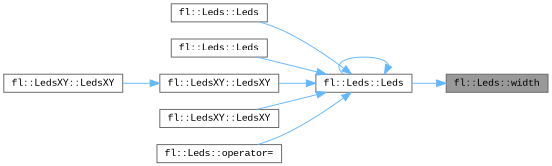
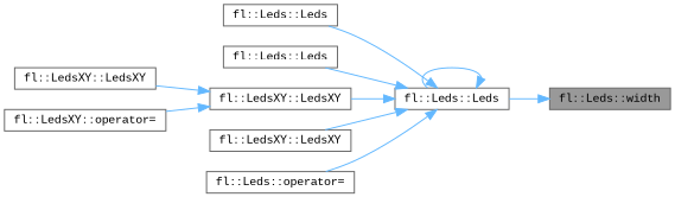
  digraph {
    rankdir=RL
    fontname="Liberation Mono"
    node [color=grey40 fillcolor=white fontname="Liberation Mono" fontsize=10 shape=box style=filled]
    edge [color=steelblue1 dir=back fontname="Liberation Mono" fontsize=10 labelfontname=Helvetica labelfontsize=10 style=solid]
    n1 [color=gray40 fillcolor=grey60 fontcolor=black height=0.2 label="fl::Leds::width" width=0.4]
    n2 [height=0.2 label="fl::Leds::Leds" width=0.4]
    n3 [height=0.2 label="fl::Leds::Leds" width=0.4]
    n4 [height=0.2 label="fl::Leds::Leds" width=0.4]
    n5 [height=0.2 label="fl::LedsXY::LedsXY" width=0.4]
    n6 [height=0.2 label="fl::LedsXY::LedsXY" width=0.4]
    n7 [height=0.2 label="fl::Leds::operator=" width=0.4]
    n8 [height=0.2 label="fl::LedsXY::LedsXY" width=0.4]
+   n9 [height=0.2 label="fl::LedsXY::operator=" width=0.4]
    n1 -> n2
    n2 -> n2
    n2 -> n3
    n2 -> n4
    n2 -> n5
    n2 -> n6
    n2 -> n7
    n5 -> n8
+   n5 -> n9
  }
